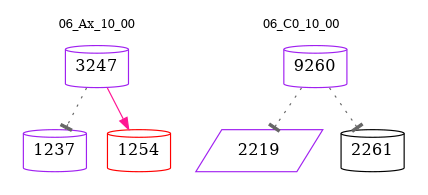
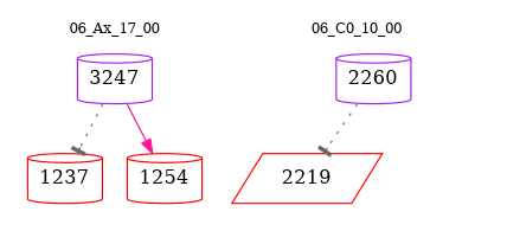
  digraph {
    node [color=purple shape=cylinder]
    edge [arrowhead=tee color=gray40 style=dotted]
    n1 [label=3247]
-   n2 [label=1237]
+   n2 [color=red label=1237]
    n3 [color=red label=1254]
-   n4 [label=9260]
-   n5 [label=2219 shape=parallelogram]
-   n6 [color=black label=2261]
+   n4 [label=2260]
+   n5 [color=red label=2219 shape=parallelogram]
    subgraph cluster_1 {
      color=white
      fontsize=10
-     label="06_Ax_10_00"
+     label="06_Ax_17_00"
      n1
      n2
      n3
    }
    subgraph cluster_2 {
      color=white
      fontsize=10
      label="06_C0_10_00"
      n4
      n5
-     n6
    }
    n1 -> n2
    n1 -> n3 [arrowhead=normal color=deeppink style=solid]
    n4 -> n5
-   n4 -> n6
  }
